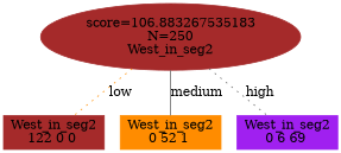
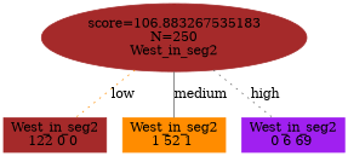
  digraph {
    node [color=brown shape=box style=filled]
    edge [dir=none color=gray40 style=dotted]
    n1 [label="score=106.883267535183\nN=250\nWest_in_seg2" shape=ellipse]
    n2 [label="West_in_seg2\n122 0 0 "]
-   n3 [color=darkorange label="West_in_seg2\n0 52 1 "]
+   n3 [color=darkorange label="West_in_seg2\n1 52 1 "]
    n4 [color=purple label="West_in_seg2\n0 6 69 "]
    subgraph sub_1 {
      rank=same
      n1
    }
    subgraph sub_2 {
      rank=same
      n2
    }
    subgraph sub_3 {
      rank=same
      n3
    }
    subgraph sub_4 {
      rank=same
      n4
    }
    n1 -> n2 [label=low color=darkorange]
    n1 -> n3 [label=medium style=solid]
    n1 -> n4 [label=high]
  }
